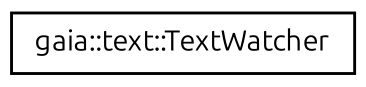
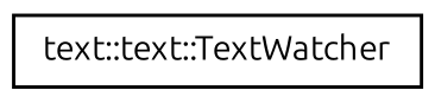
  digraph {
    rankdir=LR
    fontname=Ubuntu
-   n1 [color=black fillcolor=white fontname=Ubuntu fontsize=10 height=0.2 label="gaia::text::TextWatcher" shape=record style=filled width=0.4]
+   n1 [color=black fillcolor=white fontname=Ubuntu fontsize=10 height=0.2 label="text::text::TextWatcher" shape=record style=filled width=0.4]
  }
